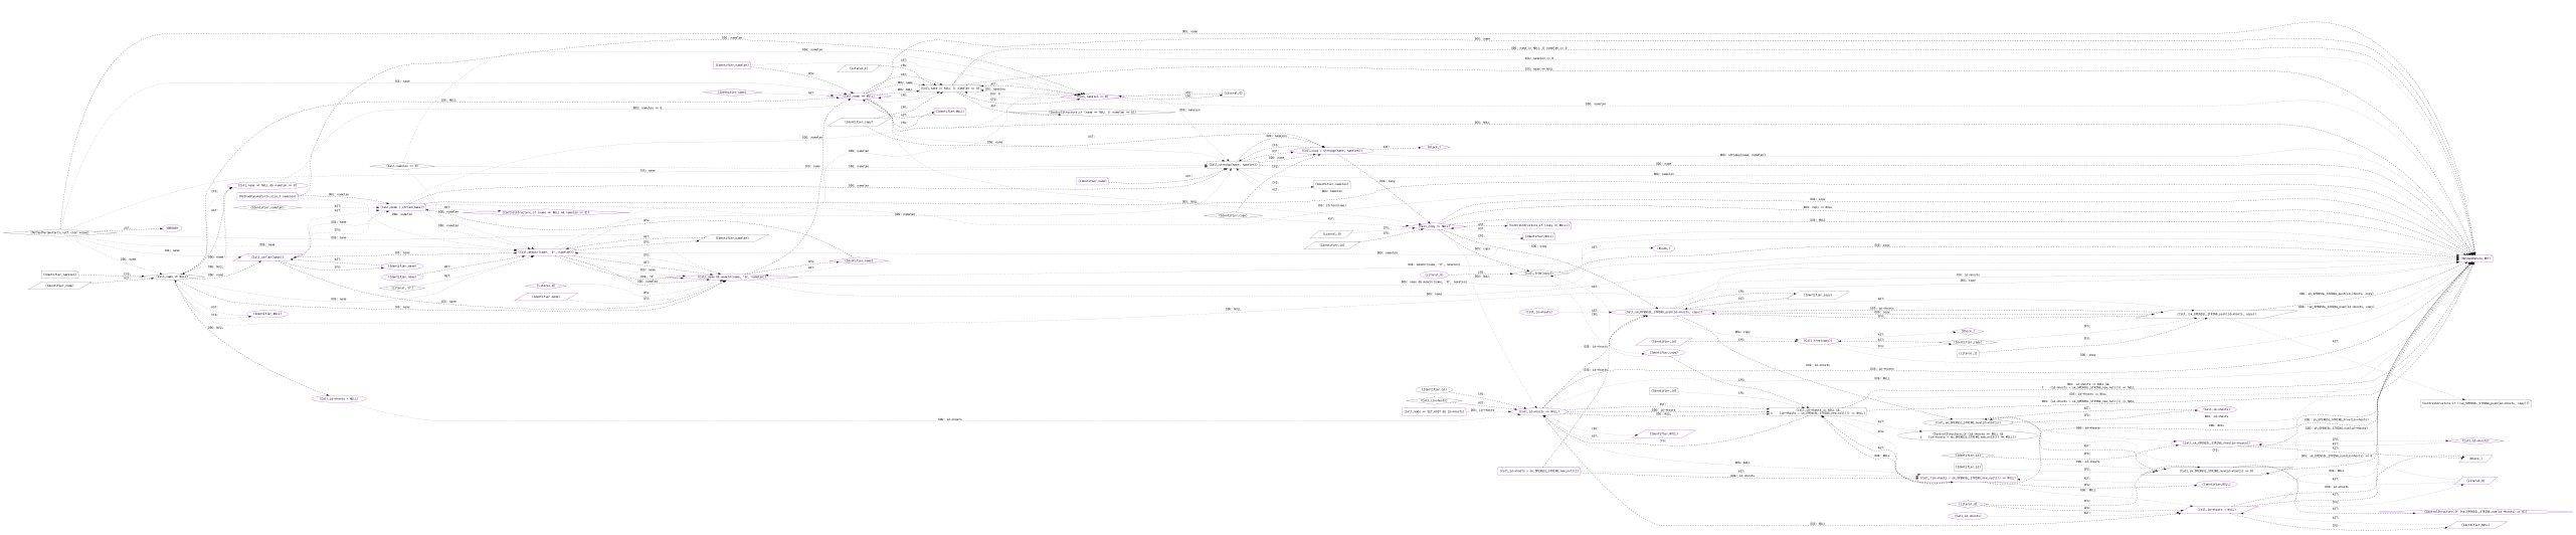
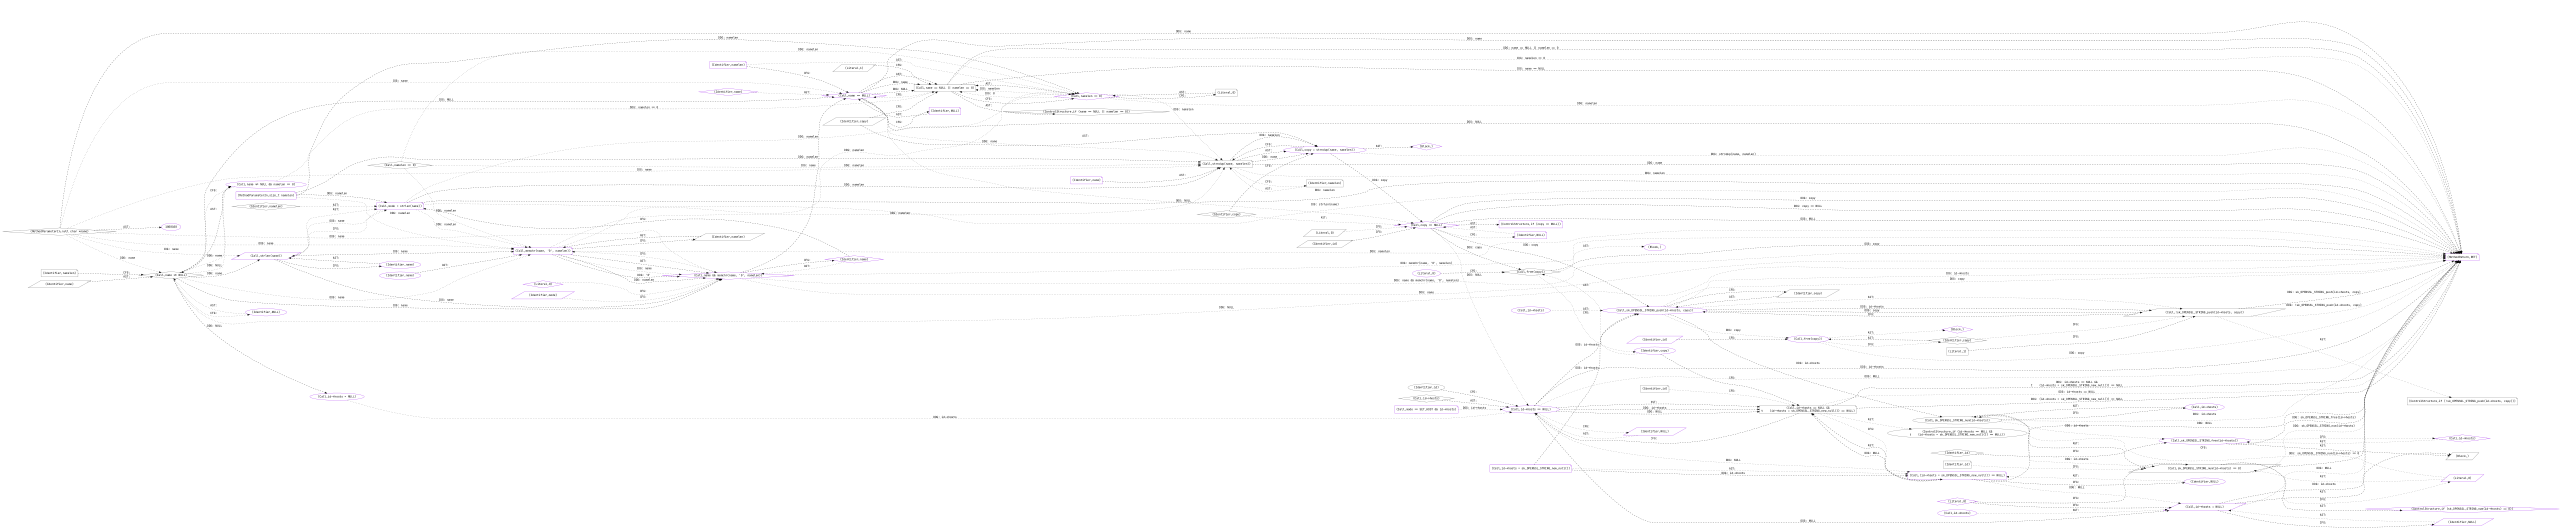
  digraph {
    fontname="JetBrains Mono"
    rankdir=LR
    node [color=purple fontname="JetBrains Mono" shape=diamond]
    edge [fontname="JetBrains Mono" style=dashed]
    n1 [label="(Call,strlen(name))" shape=parallelogram]
    n2 [label="(Call,mode = strlen(name))" shape=note]
    n3 [label="(Call,memchr(name, '\0', namelen))" shape=note]
    n4 [label="(Call,name && memchr(name, '\0', namelen))"]
    n5 [label="(Identifier,name)" shape=ellipse]
    n6 [label="(MethodReturn,RET)" shape=note]
    n7 [color=gray40 label="(Call,strndup(name, namelen))" shape=note]
    n8 [label="(Call,namelen == 0)"]
-   n9 [label="(ControlStructure,if (name != NULL && namelen == 0))"]
    n10 [color=gray40 label="(Identifier,namelen)" shape=parallelogram]
    n11 [label="(Call,name == NULL)"]
    n12 [label="(Identifier,name)"]
    n13 [color=gray40 label="(Call,name != NULL)"]
    n14 [label="(Call,id->hosts = NULL)" shape=ellipse]
    n15 [label="(Identifier,NULL)" shape=ellipse]
    n16 [label="(Call,name != NULL && namelen == 0)" shape=ellipse]
    n17 [color=gray40 label="(Call,name == NULL || namelen == 0)" shape=note]
    n18 [label="(Call,copy == NULL)"]
    n19 [label="(Identifier,NULL)" shape=note]
    n20 [label="(Call,id->hosts == NULL)" shape=ellipse]
    n21 [color=gray40 label="(MethodParameterIn,null char *name)"]
    n22 [label=1000100 shape=ellipse]
    n23 [label="(Call,copy = strndup(name, namelen))" shape=ellipse]
    n24 [color=gray40 label="(Identifier,namelen)" shape=note]
    n25 [color=gray40 label="(Literal,0)" shape=note]
    n26 [color=gray40 label="(ControlStructure,if (name == NULL || namelen == 0))"]
    n27 [label="(Call,sk_OPENSSL_STRING_push(id->hosts, copy))" shape=ellipse]
    n28 [color=gray40 label="(Call,free(copy))"]
    n29 [label="(ControlStructure,if (copy == NULL))" shape=note]
    n30 [label="(Identifier,NULL)" shape=note]
    n31 [label="(Block,)"]
    n32 [color=gray40 label="(Call,id->hosts == NULL &&\n\t    (id->hosts = sk_OPENSSL_STRING_new_null()) == NULL)" shape=note]
    n33 [label="(Call,(id->hosts = sk_OPENSSL_STRING_new_null()) == NULL)" shape=note]
    n34 [label="(Call,id->hosts = NULL)" shape=parallelogram]
    n35 [label="(Identifier,NULL)" shape=parallelogram]
    n36 [color=gray40 label="(Call,!sk_OPENSSL_STRING_push(id->hosts, copy))" shape=parallelogram]
    n37 [label="(Call,free(copy))" shape=ellipse]
    n38 [color=gray40 label="(Call,sk_OPENSSL_STRING_num(id->hosts))" shape=ellipse]
    n39 [color=gray40 label="(Identifier,copy)" shape=parallelogram]
    n40 [label="(Block,)" shape=ellipse]
    n41 [label="(Identifier,copy)" shape=ellipse]
    n42 [color=gray40 label="(ControlStructure,if (id->hosts == NULL &&\n\t    (id->hosts = sk_OPENSSL_STRING_new_null()) == NULL))" shape=ellipse]
    n43 [label="(Identifier,NULL)" shape=ellipse]
    n44 [color=gray40 label="(Block,)" shape=parallelogram]
    n45 [label="(Identifier,NULL)" shape=parallelogram]
    n46 [color=gray40 label="(ControlStructure,if (!sk_OPENSSL_STRING_push(id->hosts, copy)))" shape=note]
    n47 [label="(Block,)"]
    n48 [color=gray40 label="(Identifier,copy)"]
    n49 [color=gray40 label="(Call,sk_OPENSSL_STRING_num(id->hosts) == 0)" shape=parallelogram]
    n50 [label="(Call,sk_OPENSSL_STRING_free(id->hosts))" shape=ellipse]
    n51 [label="(Call,id->hosts)" shape=ellipse]
    n52 [label="(Literal,0)" shape=parallelogram]
    n53 [label="(ControlStructure,if (sk_OPENSSL_STRING_num(id->hosts) == 0))"]
    n54 [label="(Call,id->hosts)"]
    n55 [color=gray40 label="(Literal,1)" shape=note]
    n56 [label="(Literal,0)" shape=ellipse]
    n57 [color=gray40 label="(Identifier,id)" shape=note]
    n58 [color=gray40 label="(Identifier,namelen)" shape=note]
    n59 [color=gray40 label="(Identifier,id)" shape=note]
    n60 [label="(Identifier,name)" shape=ellipse]
    n61 [color=gray40 label="(Literal,0)" shape=parallelogram]
    n62 [color=gray40 label="(Identifier,id)" shape=parallelogram]
    n63 [label="(Call,id->hosts)" shape=ellipse]
    n64 [label="(Call,id->hosts = sk_OPENSSL_STRING_new_null())" shape=note]
    n65 [color=gray40 label="(Identifier,id)"]
    n66 [color=gray40 label="(Call,namelen == 0)"]
    n67 [color=gray40 label="(Call,id->hosts)"]
    n68 [label="(Identifier,namelen)" shape=note]
    n69 [label="(Identifier,name)"]
    n70 [label="(Identifier,name)" shape=note]
    n71 [color=gray40 label="(Identifier,copy)"]
    n72 [label="(Call,mode == SET_HOST && id->hosts)" shape=note]
    n73 [label="(Literal,0)"]
-   n74 [color=gray40 label="(Literal,'\0')"]
    n75 [label="(Literal,0)"]
    n76 [label="(MethodParameterIn,size_t namelen)" shape=note]
    n77 [color=gray40 label="(Identifier,copy)" shape=parallelogram]
    n78 [label="(Call,id->hosts)" shape=ellipse]
    n79 [label="(Identifier,id)" shape=parallelogram]
    n80 [color=gray40 label="(Identifier,namelen)"]
    n81 [color=gray40 label="(Identifier,id)" shape=ellipse]
    n82 [label="(Identifier,mode)" shape=parallelogram]
    n83 [color=gray40 label="(Literal,1)" shape=parallelogram]
    n84 [color=gray40 label="(Identifier,name)" shape=parallelogram]
    n1 -> n2 [label="AST: " style=dotted]
    n1 -> n2 [label="DDG: name" style=dotted]
    n1 -> n3 [label="DDG: name"]
    n1 -> n4 [label="DDG: name"]
    n1 -> n5 [label="CFG: "]
    n2 -> n1 [label="CFG: " style=dotted]
    n2 -> n3 [label="DDG: namelen" style=dotted]
    n2 -> n6 [label="DDG: strlen(name)" style=dotted]
    n2 -> n6 [label="DDG: namelen"]
    n2 -> n7 [label="DDG: namelen"]
    n2 -> n8 [label="DDG: namelen" style=dotted]
-   n2 -> n9 [label="AST: " style=dotted]
    n3 -> n4 [label="AST: "]
    n3 -> n4 [label="DDG: name" style=dotted]
    n3 -> n4 [label="DDG: '\0'"]
    n3 -> n4 [label="DDG: namelen"]
    n3 -> n6 [label="DDG: namelen" style=dotted]
    n3 -> n7 [label="DDG: namelen" style=dotted]
    n3 -> n8 [label="DDG: namelen" style=dotted]
    n3 -> n10 [label="CFG: "]
    n4 -> n3 [label="CFG: " style=dotted]
    n4 -> n6 [label="DDG: memchr(name, '\0', namelen)" style=dotted]
    n4 -> n6 [label="DDG: name && memchr(name, '\0', namelen)" style=dotted]
    n4 -> n6 [label="DDG: name" style=dotted]
    n4 -> n11 [label="DDG: name"]
    n4 -> n12 [label="CFG: "]
    n5 -> n1 [label="AST: "]
    n7 -> n6 [label="DDG: name"]
    n7 -> n6 [label="DDG: namelen" style=dotted]
    n7 -> n23 [label="AST: "]
    n7 -> n23 [label="DDG: name"]
    n7 -> n23 [label="DDG: namelen"]
    n7 -> n24 [label="CFG: " style=dotted]
    n8 -> n6 [label="DDG: namelen" style=dotted]
    n8 -> n7 [label="DDG: namelen" style=dotted]
    n8 -> n17 [label="AST: "]
    n8 -> n17 [label="DDG: namelen" style=dotted]
    n8 -> n17 [label="DDG: 0" style=dotted]
    n8 -> n25 [label="CFG: "]
    n10 -> n3 [label="AST: "]
    n11 -> n6 [label="DDG: NULL"]
    n11 -> n6 [label="DDG: name"]
    n11 -> n7 [label="DDG: name" style=dotted]
    n11 -> n17 [label="AST: "]
    n11 -> n17 [label="DDG: name"]
    n11 -> n17 [label="DDG: NULL"]
    n11 -> n18 [label="DDG: NULL" style=dotted]
    n11 -> n19 [label="CFG: "]
    n12 -> n2 [label="CFG: "]
    n12 -> n4 [label="AST: " style=dotted]
    n13 -> n1 [label="DDG: name"]
    n13 -> n3 [label="DDG: name" style=dotted]
    n13 -> n4 [label="DDG: name"]
    n13 -> n6 [label="DDG: NULL" style=dotted]
    n13 -> n11 [label="DDG: NULL"]
    n13 -> n14 [label="DDG: NULL"]
    n13 -> n15 [label="CFG: " style=dotted]
    n13 -> n16 [label="AST: "]
    n13 -> n16 [label="DDG: name" style=dotted]
    n13 -> n16 [label="DDG: NULL" style=dotted]
    n14 -> n20 [label="DDG: id->hosts" style=dotted]
    n15 -> n13 [label="AST: " style=dotted]
    n16 -> n13 [label="CFG: " style=dotted]
    n16 -> n17 [label="DDG: namelen == 0" style=dotted]
    n17 -> n6 [label="DDG: namelen == 0" style=dotted]
    n17 -> n6 [label="DDG: name == NULL"]
    n17 -> n6 [label="DDG: name == NULL || namelen == 0"]
    n17 -> n8 [label="CFG: "]
    n17 -> n11 [label="CFG: " style=dotted]
    n17 -> n26 [label="AST: "]
    n18 -> n6 [label="DDG: copy"]
    n18 -> n6 [label="DDG: copy == NULL"]
    n18 -> n6 [label="DDG: NULL"]
    n18 -> n20 [label="DDG: NULL" style=dotted]
    n18 -> n27 [label="DDG: copy"]
    n18 -> n28 [label="DDG: copy"]
    n18 -> n29 [label="AST: "]
    n18 -> n30 [label="CFG: " style=dotted]
    n19 -> n11 [label="AST: "]
    n20 -> n6 [label="DDG: id->hosts"]
    n20 -> n6 [label="DDG: NULL" style=dotted]
    n20 -> n27 [label="DDG: id->hosts"]
    n20 -> n32 [label="AST: "]
    n20 -> n32 [label="DDG: id->hosts"]
    n20 -> n32 [label="DDG: NULL"]
    n20 -> n33 [label="DDG: NULL" style=dotted]
    n20 -> n34 [label="DDG: NULL"]
    n20 -> n35 [label="CFG: " style=dotted]
    n21 -> n1 [label="DDG: name" style=dotted]
    n21 -> n3 [label="DDG: name" style=dotted]
    n21 -> n4 [label="DDG: name" style=dotted]
    n21 -> n6 [label="DDG: name"]
    n21 -> n7 [label="DDG: name" style=dotted]
    n21 -> n11 [label="DDG: name" style=dotted]
    n21 -> n13 [label="DDG: name" style=dotted]
    n21 -> n22 [label="AST: "]
    n23 -> n6 [label="DDG: strndup(name, namelen)" style=dotted]
    n23 -> n7 [label="CFG: "]
    n23 -> n18 [label="DDG: copy"]
    n23 -> n31 [label="AST: "]
    n24 -> n7 [label="AST: " style=dotted]
    n25 -> n8 [label="AST: "]
    n27 -> n6 [label="DDG: id->hosts" style=dotted]
    n27 -> n6 [label="DDG: copy" style=dotted]
    n27 -> n36 [label="AST: " style=dotted]
    n27 -> n36 [label="DDG: id->hosts"]
    n27 -> n36 [label="DDG: copy"]
    n27 -> n37 [label="DDG: copy" style=dotted]
    n27 -> n38 [label="DDG: id->hosts"]
    n27 -> n39 [label="CFG: "]
    n28 -> n6 [label="DDG: copy"]
    n28 -> n40 [label="AST: " style=dotted]
    n28 -> n41 [label="CFG: " style=dotted]
    n30 -> n18 [label="AST: " style=dotted]
    n32 -> n6 [label="DDG: id->hosts == NULL &&\n\t    (id->hosts = sk_OPENSSL_STRING_new_null()) == NULL"]
    n32 -> n6 [label="DDG: id->hosts == NULL" style=dotted]
    n32 -> n6 [label="DDG: (id->hosts = sk_OPENSSL_STRING_new_null()) == NULL"]
    n32 -> n20 [label="CFG: "]
    n32 -> n33 [label="CFG: " style=dotted]
    n32 -> n42 [label="AST: " style=dotted]
    n33 -> n6 [label="DDG: NULL"]
    n33 -> n32 [label="AST: "]
    n33 -> n32 [label="DDG: NULL"]
    n33 -> n34 [label="DDG: NULL" style=dotted]
    n33 -> n43 [label="CFG: "]
    n34 -> n6 [label="DDG: id->hosts"]
    n34 -> n6 [label="DDG: NULL" style=dotted]
    n34 -> n44 [label="AST: "]
    n34 -> n45 [label="CFG: "]
    n35 -> n20 [label="AST: " style=dotted]
    n36 -> n6 [label="DDG: !sk_OPENSSL_STRING_push(id->hosts, copy)" style=dotted]
    n36 -> n6 [label="DDG: sk_OPENSSL_STRING_push(id->hosts, copy)"]
    n36 -> n27 [label="CFG: "]
    n36 -> n46 [label="AST: " style=dotted]
    n37 -> n6 [label="DDG: copy" style=dotted]
    n37 -> n47 [label="AST: " style=dotted]
    n37 -> n48 [label="CFG: " style=dotted]
    n38 -> n6 [label="DDG: id->hosts" style=dotted]
    n38 -> n49 [label="AST: "]
    n38 -> n49 [label="DDG: id->hosts" style=dotted]
    n38 -> n50 [label="DDG: id->hosts" style=dotted]
    n38 -> n51 [label="CFG: "]
    n39 -> n27 [label="AST: "]
    n41 -> n28 [label="AST: " style=dotted]
    n41 -> n32 [label="CFG: "]
    n43 -> n33 [label="AST: " style=dotted]
    n45 -> n34 [label="AST: " style=dotted]
    n48 -> n36 [label="CFG: " style=dotted]
    n48 -> n37 [label="AST: "]
    n49 -> n6 [label="DDG: sk_OPENSSL_STRING_num(id->hosts)" style=dotted]
    n49 -> n6 [label="DDG: sk_OPENSSL_STRING_num(id->hosts) == 0"]
    n49 -> n52 [label="CFG: " style=dotted]
    n49 -> n53 [label="AST: "]
    n50 -> n6 [label="DDG: sk_OPENSSL_STRING_free(id->hosts)"]
    n50 -> n44 [label="AST: "]
    n50 -> n54 [label="CFG: " style=dotted]
    n51 -> n38 [label="AST: "]
    n52 -> n38 [label="CFG: " style=dotted]
    n52 -> n49 [label="AST: " style=dotted]
    n54 -> n50 [label="AST: " style=dotted]
    n55 -> n36 [label="CFG: "]
    n56 -> n28 [label="CFG: "]
    n57 -> n49 [label="CFG: " style=dotted]
    n58 -> n13 [label="CFG: "]
    n59 -> n32 [label="CFG: " style=dotted]
    n60 -> n3 [label="AST: "]
    n61 -> n18 [label="CFG: " style=dotted]
    n62 -> n18 [label="CFG: "]
    n63 -> n27 [label="AST: " style=dotted]
    n64 -> n27 [label="DDG: id->hosts"]
    n64 -> n33 [label="AST: " style=dotted]
    n64 -> n33 [label="DDG: id->hosts"]
    n65 -> n50 [label="CFG: "]
    n66 -> n3 [label="DDG: namelen" style=dotted]
    n66 -> n7 [label="DDG: namelen" style=dotted]
    n66 -> n8 [label="DDG: namelen" style=dotted]
    n67 -> n20 [label="AST: "]
    n68 -> n8 [label="AST: " style=dotted]
    n68 -> n11 [label="CFG: "]
    n69 -> n11 [label="AST: " style=dotted]
    n70 -> n7 [label="AST: "]
    n71 -> n18 [label="AST: " style=dotted]
    n71 -> n23 [label="CFG: "]
    n72 -> n20 [label="DDG: id->hosts" style=dotted]
    n73 -> n4 [label="CFG: " style=dotted]
-   n74 -> n3 [label="AST: " style=dotted]
    n75 -> n34 [label="CFG: "]
    n75 -> n49 [label="CFG: "]
    n76 -> n2 [label="DDG: namelen"]
    n76 -> n3 [label="DDG: namelen" style=dotted]
+   n76 -> n7 [label="DDG: namelen"]
    n76 -> n8 [label="DDG: namelen"]
    n77 -> n17 [label="CFG: "]
    n77 -> n23 [label="AST: "]
    n78 -> n34 [label="AST: " style=dotted]
    n79 -> n37 [label="CFG: "]
    n80 -> n2 [label="AST: " style=dotted]
    n81 -> n20 [label="CFG: "]
    n82 -> n4 [label="CFG: " style=dotted]
    n83 -> n17 [label="CFG: "]
    n84 -> n13 [label="AST: "]
  }
